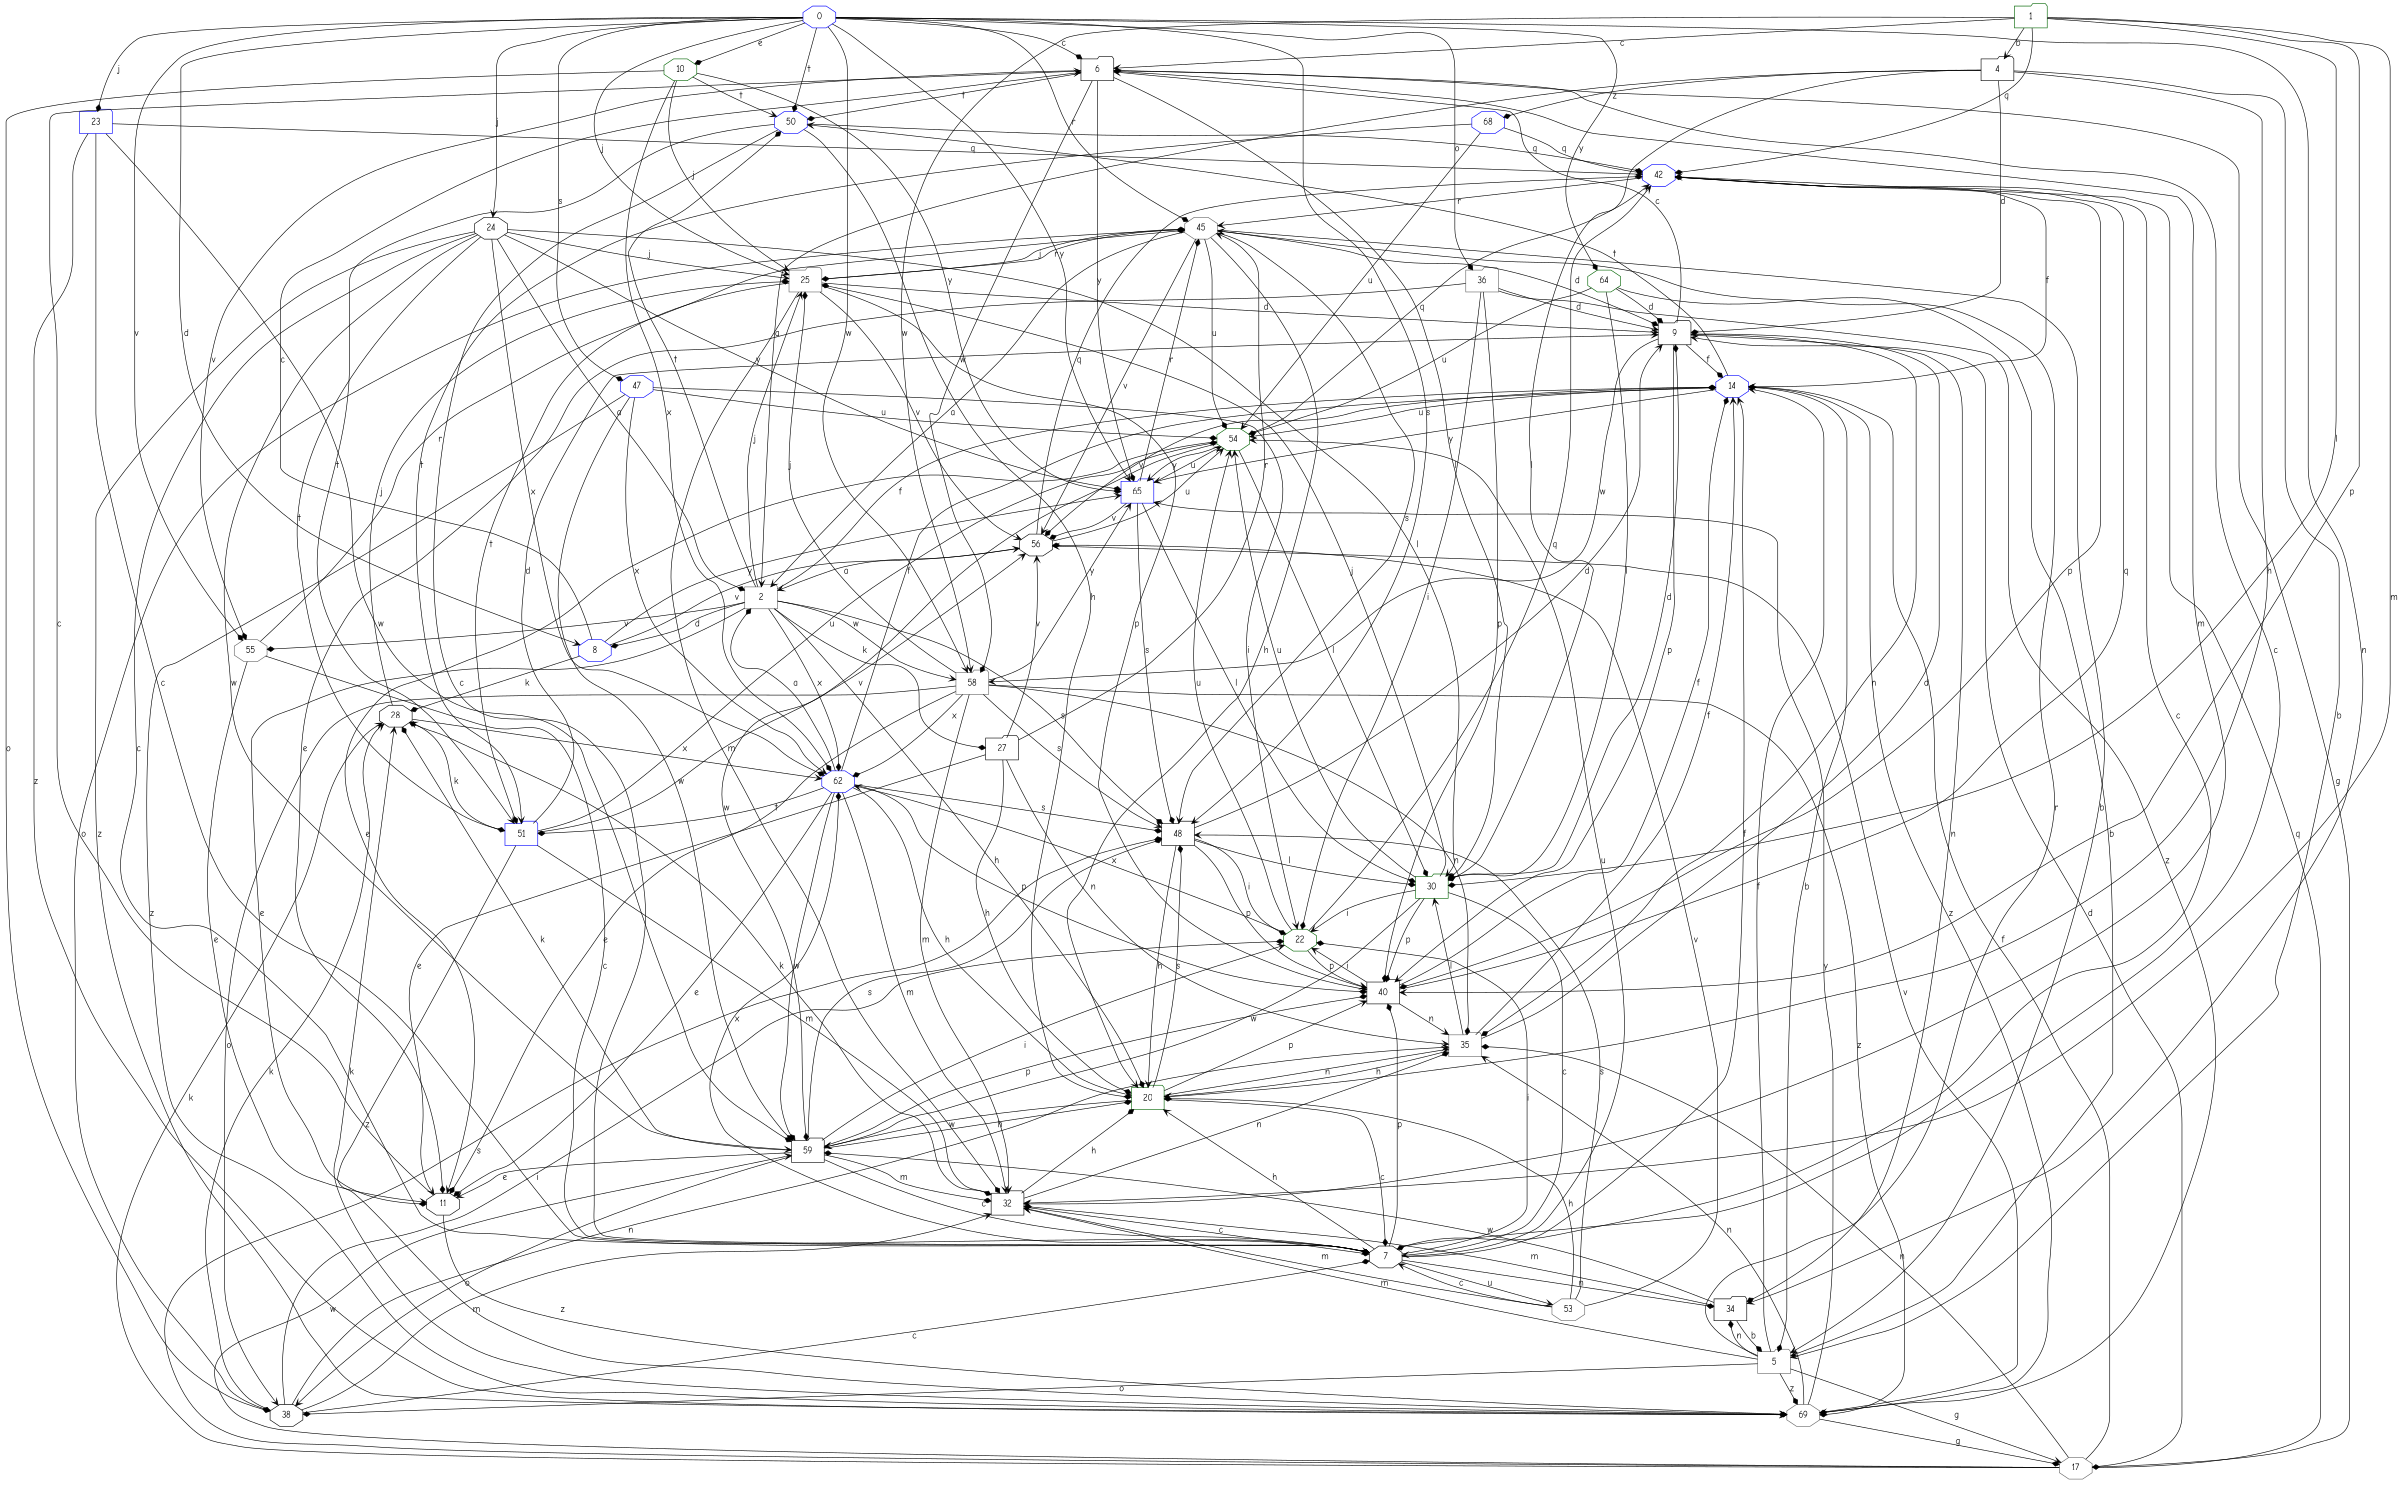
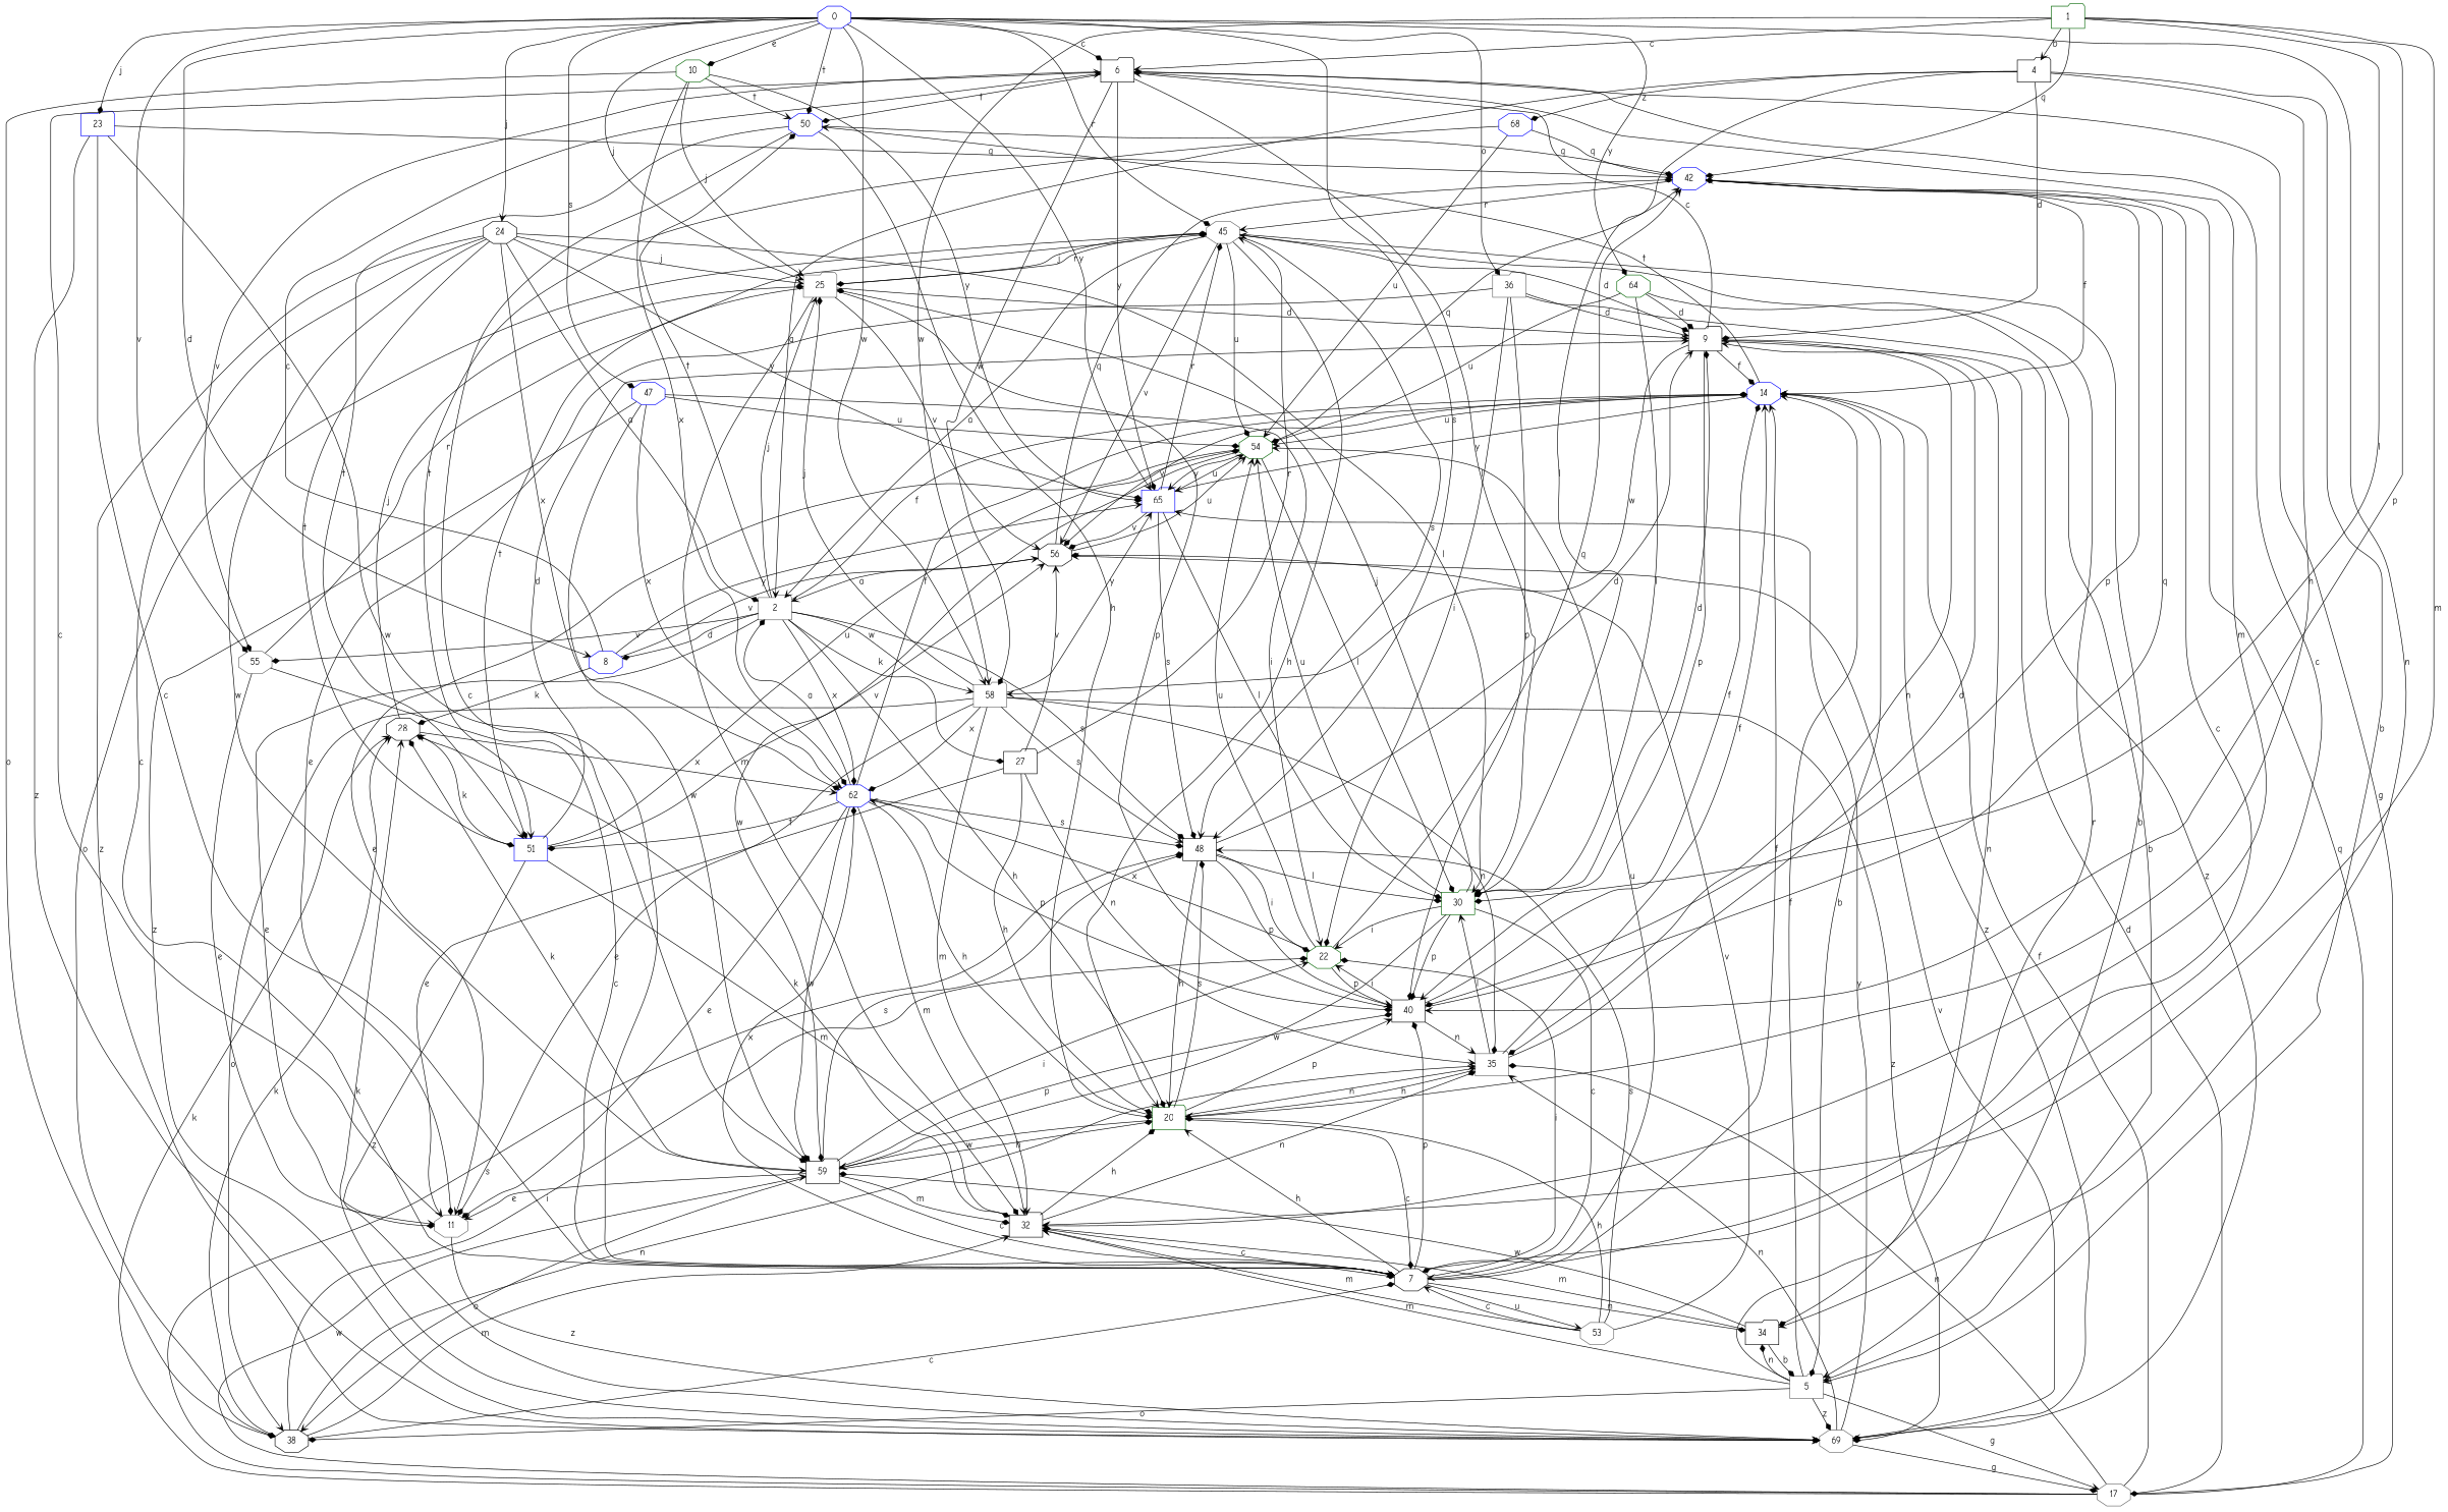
  strict digraph {
    fontname="Comic Neue"
    node [color=black fontname="Comic Neue" shape=octagon]
    edge [arrowhead=diamond fontname="Comic Neue"]
    0 [color=blue]
    6 [shape=folder]
    8 [color=blue]
    10 [color=darkgreen]
    23 [color=blue shape=folder]
    24
    25 [color=gray40 shape=folder]
    34 [shape=folder]
    36 [color=gray40 shape=folder]
    45 [color=gray40]
    47 [color=blue]
    48 [shape=folder]
    50 [color=blue]
    55 [color=gray40]
    58 [color=gray40 shape=folder]
    64 [color=darkgreen]
    65 [color=blue shape=folder]
    30 [color=darkgreen shape=folder]
    32 [shape=folder]
    17 [color=gray40]
    28
    56
    62 [color=blue]
    38
    42 [color=blue]
    69 [color=gray40]
    7
    59 [shape=folder]
    2 [color=gray40 shape=folder]
    51 [color=blue shape=folder]
    40 [shape=folder]
    9 [shape=folder]
    5 [color=gray40 shape=folder]
-   11
+   11 [color=gray40]
    22 [color=darkgreen]
    20 [color=darkgreen shape=folder]
    54 [color=darkgreen]
    35 [color=gray40 shape=folder]
    1 [color=darkgreen shape=folder]
    4 [shape=folder]
    68 [color=blue]
    14 [color=blue]
    27 [shape=folder]
    53 [color=gray40]
    0 -> 6 [label=c]
    0 -> 8 [arrowhead=vee label=d]
    0 -> 10 [label=e]
    0 -> 23 [label=j]
    0 -> 24 [arrowhead=vee label=j]
    0 -> 25 [arrowhead=vee label=j]
    0 -> 34 [arrowhead=vee label=n]
    0 -> 36 [label=o]
    0 -> 45 [label=r]
    0 -> 47 [label=s]
    0 -> 48 [arrowhead=vee label=s]
    0 -> 50 [label=t]
    0 -> 55 [label=v]
    0 -> 58 [arrowhead=vee label=w]
    0 -> 64 [label=y]
    0 -> 65 [arrowhead=vee label=y]
    6 -> 50 [label=t]
    6 -> 55 [label=v]
    6 -> 58 [label=w]
    6 -> 65 [label=y]
    6 -> 30 [label=l]
    6 -> 32 [arrowhead=vee label=m]
    6 -> 17 [label=g]
    8 -> 6 [arrowhead=vee label=c]
    8 -> 65 [arrowhead=vee label=y]
    8 -> 28 [label=k]
    8 -> 56 [arrowhead=vee label=v]
    10 -> 25 [arrowhead=vee label=j]
    10 -> 50 [arrowhead=vee label=t]
    10 -> 65 [label=y]
    10 -> 62 [label=x]
    10 -> 38 [label=o]
    23 -> 42 [arrowhead=vee label=q]
    23 -> 69 [label=z]
    23 -> 7 [arrowhead=vee label=c]
    23 -> 59 [label=w]
    24 -> 25 [arrowhead=vee label=j]
    24 -> 65 [label=y]
    24 -> 30 [arrowhead=vee label=l]
    24 -> 62 [label=x]
    24 -> 69 [arrowhead=vee label=z]
    24 -> 7 [label=c]
    24 -> 59 [arrowhead=vee label=w]
    24 -> 2 [label=a]
    24 -> 51 [label=t]
    25 -> 45 [label=r]
    25 -> 32 [label=m]
    25 -> 56 [arrowhead=vee label=v]
    25 -> 51 [label=t]
    25 -> 40 [arrowhead=vee label=p]
    25 -> 9 [arrowhead=vee label=d]
    34 -> 32 [label=m]
    34 -> 59 [label=w]
    34 -> 5 [label=b]
    36 -> 69 [label=z]
    36 -> 40 [label=p]
    36 -> 9 [arrowhead=vee label=d]
    36 -> 11 [label=e]
    36 -> 22 [label=i]
    45 -> 25 [label=j]
    45 -> 48 [arrowhead=vee label=s]
    45 -> 56 [arrowhead=vee label=v]
    45 -> 38 [label=o]
    45 -> 2 [arrowhead=vee label=a]
    45 -> 9 [label=d]
    45 -> 5 [arrowhead=vee label=b]
    45 -> 20 [arrowhead=vee label=h]
    45 -> 54 [label=u]
    47 -> 62 [arrowhead=vee label=x]
    47 -> 69 [arrowhead=vee label=z]
    47 -> 59 [label=w]
    47 -> 22 [arrowhead=vee label=i]
    47 -> 54 [label=u]
    48 -> 30 [label=l]
    48 -> 40 [arrowhead=vee label=p]
    48 -> 9 [arrowhead=vee label=d]
    48 -> 22 [label=i]
    48 -> 20 [arrowhead=vee label=h]
    50 -> 42 [label=q]
    50 -> 7 [label=c]
    50 -> 51 [arrowhead=vee label=t]
    50 -> 20 [label=h]
    55 -> 45 [label=r]
    55 -> 7 [label=c]
    55 -> 11 [arrowhead=vee label=e]
    58 -> 25 [label=j]
    58 -> 48 [arrowhead=vee label=s]
    58 -> 65 [arrowhead=vee label=y]
    58 -> 32 [arrowhead=vee label=m]
    58 -> 62 [label=x]
    58 -> 38 [arrowhead=vee label=o]
    58 -> 69 [label=z]
    58 -> 11 [label=e]
    58 -> 35 [label=n]
    64 -> 30 [label=l]
    64 -> 9 [label=d]
    64 -> 5 [arrowhead=vee label=b]
    64 -> 54 [label=u]
    65 -> 45 [label=r]
    65 -> 48 [label=s]
    65 -> 30 [label=l]
    65 -> 56 [label=v]
    65 -> 54 [arrowhead=vee label=u]
    30 -> 25 [label=j]
    30 -> 7 [arrowhead=vee label=c]
    30 -> 59 [arrowhead=vee label=w]
    30 -> 40 [label=p]
    30 -> 9 [label=d]
    30 -> 22 [arrowhead=vee label=i]
    30 -> 54 [arrowhead=vee label=u]
    32 -> 28 [label=k]
    32 -> 7 [label=c]
    32 -> 20 [label=h]
    32 -> 35 [label=n]
    17 -> 48 [label=s]
    17 -> 28 [arrowhead=vee label=k]
    17 -> 42 [arrowhead=vee label=q]
    17 -> 59 [arrowhead=vee label=w]
    17 -> 9 [arrowhead=vee label=d]
    17 -> 35 [label=n]
    17 -> 14 [label=f]
    28 -> 25 [label=j]
    28 -> 62 [arrowhead=vee label=x]
    56 -> 42 [label=q]
    56 -> 2 [arrowhead=vee label=a]
    56 -> 54 [arrowhead=vee label=u]
    62 -> 48 [label=s]
    62 -> 32 [arrowhead=vee label=m]
    62 -> 59 [label=w]
    62 -> 2 [label=a]
    62 -> 51 [label=t]
    62 -> 40 [label=p]
    62 -> 11 [label=e]
    62 -> 20 [arrowhead=vee label=h]
    62 -> 14 [label=f]
    38 -> 32 [arrowhead=vee label=m]
    38 -> 28 [arrowhead=vee label=k]
    38 -> 7 [label=c]
    38 -> 22 [label=i]
    38 -> 35 [arrowhead=vee label=n]
    42 -> 45 [arrowhead=vee label=r]
    42 -> 7 [label=c]
    42 -> 40 [label=p]
    42 -> 14 [arrowhead=vee label=f]
    69 -> 65 [arrowhead=vee label=y]
    69 -> 17 [label=g]
    69 -> 28 [arrowhead=vee label=k]
    69 -> 56 [arrowhead=vee label=v]
    69 -> 35 [arrowhead=vee label=n]
    7 -> 6 [label=c]
    7 -> 34 [label=n]
    7 -> 62 [label=x]
    7 -> 40 [label=p]
    7 -> 22 [label=i]
    7 -> 20 [arrowhead=vee label=h]
    7 -> 54 [arrowhead=vee label=u]
    7 -> 14 [arrowhead=vee label=f]
    7 -> 53 [arrowhead=vee label=u]
    59 -> 48 [label=s]
    59 -> 32 [label=m]
    59 -> 28 [label=k]
    59 -> 38 [arrowhead=vee label=o]
    59 -> 7 [arrowhead=vee label=c]
    59 -> 40 [label=p]
    59 -> 11 [arrowhead=vee label=e]
    59 -> 22 [arrowhead=vee label=i]
    59 -> 20 [label=h]
    2 -> 8 [label=d]
    2 -> 25 [arrowhead=vee label=j]
    2 -> 48 [label=s]
    2 -> 50 [label=t]
    2 -> 55 [label=v]
    2 -> 58 [arrowhead=vee label=w]
    2 -> 62 [label=x]
    2 -> 11 [label=e]
    2 -> 20 [label=h]
    2 -> 14 [label=f]
    2 -> 27 [label=k]
    51 -> 32 [label=m]
    51 -> 28 [arrowhead=vee label=k]
    51 -> 56 [arrowhead=vee label=v]
    51 -> 69 [label=z]
    51 -> 9 [arrowhead=vee label=d]
    51 -> 54 [label=u]
    40 -> 42 [label=q]
    40 -> 22 [arrowhead=vee label=i]
    40 -> 35 [arrowhead=vee label=n]
    40 -> 14 [label=f]
    9 -> 6 [arrowhead=vee label=c]
    9 -> 34 [label=n]
    9 -> 58 [arrowhead=vee label=w]
    9 -> 40 [arrowhead=vee label=p]
    9 -> 35 [label=n]
    9 -> 14 [label=f]
    5 -> 34 [label=n]
    5 -> 45 [arrowhead=vee label=r]
    5 -> 32 [arrowhead=vee label=m]
    5 -> 17 [arrowhead=vee label=g]
    5 -> 38 [label=o]
    5 -> 69 [label=z]
    5 -> 14 [arrowhead=vee label=f]
    11 -> 6 [arrowhead=vee label=c]
    11 -> 69 [arrowhead=vee label=z]
    22 -> 62 [arrowhead=vee label=x]
    22 -> 42 [arrowhead=vee label=q]
    22 -> 40 [arrowhead=vee label=p]
    22 -> 54 [arrowhead=vee label=u]
    20 -> 48 [label=s]
    20 -> 7 [label=c]
    20 -> 59 [arrowhead=vee label=w]
    20 -> 40 [arrowhead=vee label=p]
    20 -> 35 [arrowhead=vee label=n]
    54 -> 65 [arrowhead=vee label=y]
    54 -> 30 [label=l]
    54 -> 42 [arrowhead=vee label=q]
    54 -> 59 [label=w]
    54 -> 11 [arrowhead=vee label=e]
    35 -> 30 [arrowhead=vee label=l]
    35 -> 9 [arrowhead=vee label=d]
    35 -> 20 [arrowhead=vee label=h]
    35 -> 14 [arrowhead=vee label=f]
    1 -> 6 [arrowhead=vee label=c]
    1 -> 58 [arrowhead=vee label=w]
    1 -> 30 [label=l]
    1 -> 32 [arrowhead=vee label=m]
    1 -> 42 [label=q]
    1 -> 40 [arrowhead=vee label=p]
    1 -> 4 [arrowhead=vee label=b]
    4 -> 30 [label=l]
    4 -> 2 [arrowhead=vee label=a]
    4 -> 9 [label=d]
    4 -> 5 [arrowhead=vee label=b]
    4 -> 20 [arrowhead=vee label=h]
    4 -> 68 [label=z]
    68 -> 42 [arrowhead=vee label=q]
    68 -> 51 [arrowhead=vee label=t]
    68 -> 54 [arrowhead=vee label=u]
    14 -> 50 [arrowhead=vee label=t]
    14 -> 65 [arrowhead=vee label=y]
    14 -> 56 [label=v]
    14 -> 69 [arrowhead=vee label=z]
    14 -> 5 [label=b]
    14 -> 54 [arrowhead=vee label=u]
    27 -> 45 [arrowhead=vee label=r]
    27 -> 56 [arrowhead=vee label=v]
    27 -> 11 [arrowhead=vee label=e]
    27 -> 20 [label=h]
    27 -> 35 [arrowhead=vee label=n]
    53 -> 48 [arrowhead=vee label=s]
    53 -> 32 [arrowhead=vee label=m]
    53 -> 56 [label=v]
    53 -> 7 [arrowhead=vee label=c]
    53 -> 20 [label=h]
  }
